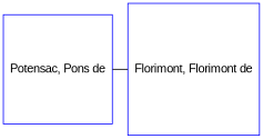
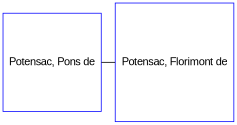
  digraph {
    fontname="Liberation Sans"
    node [color=blue regular=1 shape=box fontname="Liberation Sans"]
    n1 [label="Potensac, Pons de"]
-   n2 [label="Florimont, Florimont de"]
+   n2 [label="Potensac, Florimont de"]
    subgraph sub_1 {
      rank=same
      n1
      n2
    }
    n1 -> n2 [dir=none fontname="Liberation Sans"]
  }
